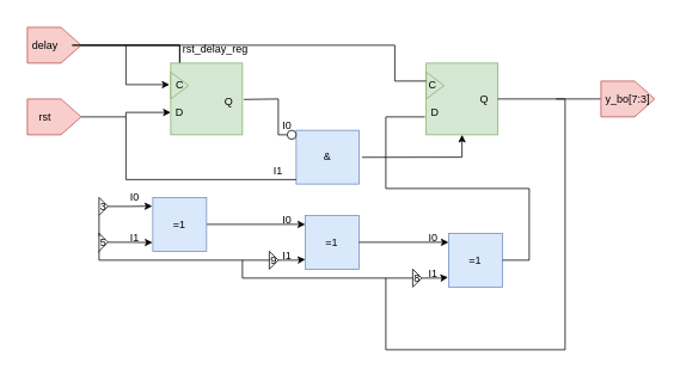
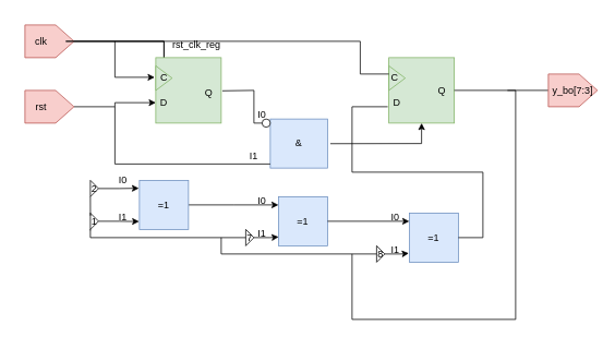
  <mxCell id="0" />
  <mxCell id="1" parent="0" />
  <mxCell id="2" value="" style="shape=offPageConnector;whiteSpace=wrap;html=1;rotation=-90;fillColor=#f8cecc;strokeColor=#b85450;" vertex="1" parent="1"><mxGeometry x="40" y="20" width="40" height="60" as="geometry" /></mxCell>
  <mxCell id="3" value="" style="edgeStyle=orthogonalEdgeStyle;rounded=0;orthogonalLoop=1;jettySize=auto;html=1;" edge="1" parent="1" source="5" target="12"><mxGeometry relative="1" as="geometry" /></mxCell>
  <mxCell id="4" value="" style="edgeStyle=orthogonalEdgeStyle;rounded=0;orthogonalLoop=1;jettySize=auto;html=1;" edge="1" parent="1" source="5" target="12"><mxGeometry relative="1" as="geometry" /></mxCell>
- <mxCell id="5" value="delay" style="text;html=1;align=center;verticalAlign=middle;whiteSpace=wrap;rounded=0;" vertex="1" parent="1"><mxGeometry x="20" y="35" width="60" height="30" as="geometry" /></mxCell>
+ <mxCell id="5" value="clk" style="text;html=1;align=center;verticalAlign=middle;whiteSpace=wrap;rounded=0;" vertex="1" parent="1"><mxGeometry x="20" y="35" width="60" height="30" as="geometry" /></mxCell>
  <mxCell id="6" style="edgeStyle=orthogonalEdgeStyle;rounded=0;orthogonalLoop=1;jettySize=auto;html=1;" edge="1" parent="1" source="7" target="13"><mxGeometry relative="1" as="geometry" /></mxCell>
  <mxCell id="7" value="" style="shape=offPageConnector;whiteSpace=wrap;html=1;rotation=-90;fillColor=#f8cecc;strokeColor=#b85450;" vertex="1" parent="1"><mxGeometry x="40" y="100" width="40" height="60" as="geometry" /></mxCell>
  <mxCell id="8" value="rst" style="text;html=1;align=center;verticalAlign=middle;whiteSpace=wrap;rounded=0;" vertex="1" parent="1"><mxGeometry x="20" y="115" width="60" height="30" as="geometry" /></mxCell>
  <mxCell id="9" value="" style="whiteSpace=wrap;html=1;aspect=fixed;fillColor=#d5e8d4;strokeColor=#82b366;" vertex="1" parent="1"><mxGeometry x="190" y="70" width="80" height="80" as="geometry" /></mxCell>
  <mxCell id="10" style="edgeStyle=orthogonalEdgeStyle;rounded=0;orthogonalLoop=1;jettySize=auto;html=1;entryX=-0.017;entryY=0.3;entryDx=0;entryDy=0;entryPerimeter=0;" edge="1" parent="1" source="2" target="9"><mxGeometry relative="1" as="geometry" /></mxCell>
  <mxCell id="11" value="" style="triangle;whiteSpace=wrap;html=1;fillColor=#d5e8d4;strokeColor=#82b366;" vertex="1" parent="1"><mxGeometry x="190" y="80" width="20" height="30" as="geometry" /></mxCell>
  <mxCell id="12" value="C" style="text;html=1;align=center;verticalAlign=middle;whiteSpace=wrap;rounded=0;" vertex="1" parent="1"><mxGeometry x="177.5" y="80" width="45" height="30" as="geometry" /></mxCell>
  <mxCell id="13" value="D" style="text;html=1;align=center;verticalAlign=middle;whiteSpace=wrap;rounded=0;" vertex="1" parent="1"><mxGeometry x="190" y="110" width="20" height="30" as="geometry" /></mxCell>
  <mxCell id="14" value="Q" style="text;html=1;align=center;verticalAlign=middle;whiteSpace=wrap;rounded=0;" vertex="1" parent="1"><mxGeometry x="250" y="95" width="10" height="35" as="geometry" /></mxCell>
- <mxCell id="15" value="rst_delay_reg" style="text;html=1;align=center;verticalAlign=middle;whiteSpace=wrap;rounded=0;" vertex="1" parent="1"><mxGeometry x="210" y="40" width="60" height="30" as="geometry" /></mxCell>
- <mxCell id="16" value="3" style="triangle;whiteSpace=wrap;html=1;" vertex="1" parent="1"><mxGeometry x="110" y="220" width="10" height="20" as="geometry" /></mxCell>
- <mxCell id="17" value="5" style="triangle;whiteSpace=wrap;html=1;" vertex="1" parent="1"><mxGeometry x="110" y="260" width="10" height="20" as="geometry" /></mxCell>
+ <mxCell id="15" value="rst_clk_reg" style="text;html=1;align=center;verticalAlign=middle;whiteSpace=wrap;rounded=0;" vertex="1" parent="1"><mxGeometry x="210" y="40" width="60" height="30" as="geometry" /></mxCell>
+ <mxCell id="16" value="2" style="triangle;whiteSpace=wrap;html=1;" vertex="1" parent="1"><mxGeometry x="110" y="220" width="10" height="20" as="geometry" /></mxCell>
+ <mxCell id="17" value="1" style="triangle;whiteSpace=wrap;html=1;" vertex="1" parent="1"><mxGeometry x="110" y="260" width="10" height="20" as="geometry" /></mxCell>
  <mxCell id="18" style="edgeStyle=orthogonalEdgeStyle;rounded=0;orthogonalLoop=1;jettySize=auto;html=1;" edge="1" parent="1" source="19"><mxGeometry relative="1" as="geometry"><mxPoint x="340" y="250" as="targetPoint" /></mxGeometry></mxCell>
  <mxCell id="19" value="=1" style="whiteSpace=wrap;html=1;aspect=fixed;fillColor=#dae8fc;strokeColor=#6c8ebf;" vertex="1" parent="1"><mxGeometry x="170" y="220" width="60" height="60" as="geometry" /></mxCell>
  <mxCell id="20" style="edgeStyle=orthogonalEdgeStyle;rounded=0;orthogonalLoop=1;jettySize=auto;html=1;entryX=-0.011;entryY=0.161;entryDx=0;entryDy=0;entryPerimeter=0;" edge="1" parent="1" source="16" target="19"><mxGeometry relative="1" as="geometry" /></mxCell>
  <mxCell id="21" style="edgeStyle=orthogonalEdgeStyle;rounded=0;orthogonalLoop=1;jettySize=auto;html=1;exitX=1;exitY=0.5;exitDx=0;exitDy=0;entryX=-0.006;entryY=0.839;entryDx=0;entryDy=0;entryPerimeter=0;" edge="1" parent="1" source="17" target="19"><mxGeometry relative="1" as="geometry" /></mxCell>
  <mxCell id="22" value="" style="endArrow=none;html=1;rounded=0;entryX=0.008;entryY=0.158;entryDx=0;entryDy=0;entryPerimeter=0;" edge="1" parent="1" target="17"><mxGeometry width="50" height="50" relative="1" as="geometry"><mxPoint x="110" y="240" as="sourcePoint" /><mxPoint x="280" y="150" as="targetPoint" /></mxGeometry></mxCell>
  <mxCell id="23" value="=1" style="whiteSpace=wrap;html=1;aspect=fixed;fillColor=#dae8fc;strokeColor=#6c8ebf;" vertex="1" parent="1"><mxGeometry x="340" y="240" width="60" height="60" as="geometry" /></mxCell>
- <mxCell id="24" value="9" style="triangle;whiteSpace=wrap;html=1;" vertex="1" parent="1"><mxGeometry x="300" y="280" width="10" height="20" as="geometry" /></mxCell>
+ <mxCell id="24" value="7" style="triangle;whiteSpace=wrap;html=1;" vertex="1" parent="1"><mxGeometry x="300" y="280" width="10" height="20" as="geometry" /></mxCell>
  <mxCell id="25" style="edgeStyle=orthogonalEdgeStyle;rounded=0;orthogonalLoop=1;jettySize=auto;html=1;entryX=0.003;entryY=0.82;entryDx=0;entryDy=0;entryPerimeter=0;" edge="1" parent="1" source="24" target="23"><mxGeometry relative="1" as="geometry" /></mxCell>
  <mxCell id="26" value="=1" style="whiteSpace=wrap;html=1;aspect=fixed;fillColor=#dae8fc;strokeColor=#6c8ebf;" vertex="1" parent="1"><mxGeometry x="500" y="260" width="60" height="60" as="geometry" /></mxCell>
  <mxCell id="27" style="edgeStyle=orthogonalEdgeStyle;rounded=0;orthogonalLoop=1;jettySize=auto;html=1;entryX=0;entryY=0.167;entryDx=0;entryDy=0;entryPerimeter=0;" edge="1" parent="1" source="23" target="26"><mxGeometry relative="1" as="geometry" /></mxCell>
  <mxCell id="28" value="8" style="triangle;whiteSpace=wrap;html=1;" vertex="1" parent="1"><mxGeometry x="460" y="300" width="10" height="20" as="geometry" /></mxCell>
  <mxCell id="29" style="edgeStyle=orthogonalEdgeStyle;rounded=0;orthogonalLoop=1;jettySize=auto;html=1;entryX=-0.01;entryY=0.82;entryDx=0;entryDy=0;entryPerimeter=0;" edge="1" parent="1" source="28" target="26"><mxGeometry relative="1" as="geometry" /></mxCell>
  <mxCell id="30" value="" style="endArrow=none;html=1;rounded=0;exitX=0;exitY=1.064;exitDx=0;exitDy=0;exitPerimeter=0;" edge="1" parent="1" source="17"><mxGeometry width="50" height="50" relative="1" as="geometry"><mxPoint x="340" y="210" as="sourcePoint" /><mxPoint x="110" y="290" as="targetPoint" /><Array as="points"><mxPoint x="110" y="280" /></Array></mxGeometry></mxCell>
  <mxCell id="31" value="" style="endArrow=none;html=1;rounded=0;entryX=0;entryY=0.5;entryDx=0;entryDy=0;" edge="1" parent="1" target="24"><mxGeometry width="50" height="50" relative="1" as="geometry"><mxPoint x="110" y="290" as="sourcePoint" /><mxPoint x="350" y="180" as="targetPoint" /></mxGeometry></mxCell>
  <mxCell id="32" value="" style="endArrow=none;html=1;rounded=0;" edge="1" parent="1"><mxGeometry width="50" height="50" relative="1" as="geometry"><mxPoint x="270" y="290" as="sourcePoint" /><mxPoint x="270" y="310" as="targetPoint" /></mxGeometry></mxCell>
  <mxCell id="33" value="" style="endArrow=none;html=1;rounded=0;entryX=0;entryY=0.5;entryDx=0;entryDy=0;" edge="1" parent="1" target="28"><mxGeometry width="50" height="50" relative="1" as="geometry"><mxPoint x="270" y="310" as="sourcePoint" /><mxPoint x="350" y="180" as="targetPoint" /></mxGeometry></mxCell>
  <mxCell id="34" value="" style="whiteSpace=wrap;html=1;aspect=fixed;fillColor=#d5e8d4;strokeColor=#82b366;" vertex="1" parent="1"><mxGeometry x="475" y="70" width="80" height="80" as="geometry" /></mxCell>
  <mxCell id="35" value="" style="triangle;whiteSpace=wrap;html=1;fillColor=#d5e8d4;strokeColor=#82b366;" vertex="1" parent="1"><mxGeometry x="475" y="80" width="20" height="30" as="geometry" /></mxCell>
  <mxCell id="36" value="D" style="text;html=1;align=center;verticalAlign=middle;whiteSpace=wrap;rounded=0;" vertex="1" parent="1"><mxGeometry x="475" y="110" width="20" height="30" as="geometry" /></mxCell>
  <mxCell id="37" value="Q" style="text;html=1;align=center;verticalAlign=middle;whiteSpace=wrap;rounded=0;" vertex="1" parent="1"><mxGeometry x="535" y="95" width="10" height="30" as="geometry" /></mxCell>
  <mxCell id="38" value="C" style="text;html=1;align=center;verticalAlign=middle;whiteSpace=wrap;rounded=0;" vertex="1" parent="1"><mxGeometry x="475" y="85" width="15" height="20" as="geometry" /></mxCell>
  <mxCell id="39" value="" style="endArrow=none;html=1;rounded=0;" edge="1" parent="1"><mxGeometry width="50" height="50" relative="1" as="geometry"><mxPoint x="430" y="310" as="sourcePoint" /><mxPoint x="430" y="390" as="targetPoint" /></mxGeometry></mxCell>
  <mxCell id="40" value="" style="endArrow=none;html=1;rounded=0;" edge="1" parent="1"><mxGeometry width="50" height="50" relative="1" as="geometry"><mxPoint x="430" y="390" as="sourcePoint" /><mxPoint x="630" y="390" as="targetPoint" /></mxGeometry></mxCell>
  <mxCell id="41" value="" style="endArrow=none;html=1;rounded=0;" edge="1" parent="1"><mxGeometry width="50" height="50" relative="1" as="geometry"><mxPoint x="630" y="110" as="sourcePoint" /><mxPoint x="630" y="390" as="targetPoint" /></mxGeometry></mxCell>
  <mxCell id="42" value="" style="endArrow=none;html=1;rounded=0;exitX=1;exitY=0.5;exitDx=0;exitDy=0;" edge="1" parent="1" source="34"><mxGeometry width="50" height="50" relative="1" as="geometry"><mxPoint x="560" y="110" as="sourcePoint" /><mxPoint x="630" y="110" as="targetPoint" /></mxGeometry></mxCell>
  <mxCell id="43" value="" style="endArrow=none;html=1;rounded=0;" edge="1" parent="1"><mxGeometry width="50" height="50" relative="1" as="geometry"><mxPoint x="670" y="110" as="sourcePoint" /><mxPoint x="620" y="110" as="targetPoint" /></mxGeometry></mxCell>
  <mxCell id="44" value="" style="shape=offPageConnector;whiteSpace=wrap;html=1;rotation=-90;fillColor=#f8cecc;strokeColor=#b85450;" vertex="1" parent="1"><mxGeometry x="680" y="80" width="40" height="60" as="geometry" /></mxCell>
  <mxCell id="45" value="y_bo[7:3]" style="text;html=1;align=center;verticalAlign=middle;whiteSpace=wrap;rounded=0;" vertex="1" parent="1"><mxGeometry x="670" y="95" width="60" height="30" as="geometry" /></mxCell>
  <mxCell id="46" value="&amp;amp;" style="rounded=0;whiteSpace=wrap;html=1;fillColor=#dae8fc;strokeColor=#6c8ebf;" vertex="1" parent="1"><mxGeometry x="330" y="145" width="70" height="60" as="geometry" /></mxCell>
  <mxCell id="47" value="" style="endArrow=none;html=1;rounded=0;" edge="1" parent="1"><mxGeometry width="50" height="50" relative="1" as="geometry"><mxPoint x="310" y="150" as="sourcePoint" /><mxPoint x="320" y="150" as="targetPoint" /></mxGeometry></mxCell>
  <mxCell id="48" value="" style="ellipse;whiteSpace=wrap;html=1;aspect=fixed;" vertex="1" parent="1"><mxGeometry x="320" y="145" width="10" height="10" as="geometry" /></mxCell>
  <mxCell id="49" value="" style="endArrow=none;html=1;rounded=0;exitX=1.018;exitY=0.507;exitDx=0;exitDy=0;exitPerimeter=0;" edge="1" parent="1" source="9"><mxGeometry width="50" height="50" relative="1" as="geometry"><mxPoint x="280" y="150" as="sourcePoint" /><mxPoint x="310" y="110" as="targetPoint" /></mxGeometry></mxCell>
  <mxCell id="50" value="" style="endArrow=none;html=1;rounded=0;" edge="1" parent="1"><mxGeometry width="50" height="50" relative="1" as="geometry"><mxPoint x="310" y="150" as="sourcePoint" /><mxPoint x="310" y="110" as="targetPoint" /></mxGeometry></mxCell>
  <mxCell id="51" value="" style="endArrow=none;html=1;rounded=0;" edge="1" parent="1"><mxGeometry width="50" height="50" relative="1" as="geometry"><mxPoint x="310" y="150" as="sourcePoint" /><mxPoint x="310" y="150" as="targetPoint" /></mxGeometry></mxCell>
  <mxCell id="52" value="" style="endArrow=none;html=1;rounded=0;" edge="1" parent="1"><mxGeometry width="50" height="50" relative="1" as="geometry"><mxPoint x="140" y="130" as="sourcePoint" /><mxPoint x="140" y="200" as="targetPoint" /></mxGeometry></mxCell>
  <mxCell id="53" value="" style="endArrow=none;html=1;rounded=0;entryX=0;entryY=0.917;entryDx=0;entryDy=0;entryPerimeter=0;" edge="1" parent="1" target="46"><mxGeometry width="50" height="50" relative="1" as="geometry"><mxPoint x="140" y="200" as="sourcePoint" /><mxPoint x="260" y="120" as="targetPoint" /></mxGeometry></mxCell>
  <mxCell id="54" value="" style="endArrow=classic;html=1;rounded=0;exitX=1.049;exitY=0.503;exitDx=0;exitDy=0;entryX=0.5;entryY=1;entryDx=0;entryDy=0;exitPerimeter=0;" edge="1" parent="1" source="46" target="34"><mxGeometry width="50" height="50" relative="1" as="geometry"><mxPoint x="490" y="260" as="sourcePoint" /><mxPoint x="540" y="210" as="targetPoint" /><Array as="points"><mxPoint x="515" y="175" /></Array></mxGeometry></mxCell>
  <mxCell id="55" value="" style="endArrow=none;html=1;rounded=0;exitX=1;exitY=0.5;exitDx=0;exitDy=0;" edge="1" parent="1" source="26"><mxGeometry width="50" height="50" relative="1" as="geometry"><mxPoint x="470" y="230" as="sourcePoint" /><mxPoint x="590" y="290" as="targetPoint" /></mxGeometry></mxCell>
  <mxCell id="56" value="" style="endArrow=none;html=1;rounded=0;" edge="1" parent="1"><mxGeometry width="50" height="50" relative="1" as="geometry"><mxPoint x="590" y="210" as="sourcePoint" /><mxPoint x="590" y="290" as="targetPoint" /></mxGeometry></mxCell>
  <mxCell id="57" value="" style="endArrow=none;html=1;rounded=0;" edge="1" parent="1"><mxGeometry width="50" height="50" relative="1" as="geometry"><mxPoint x="430" y="210" as="sourcePoint" /><mxPoint x="590" y="210" as="targetPoint" /></mxGeometry></mxCell>
  <mxCell id="58" value="" style="endArrow=none;html=1;rounded=0;" edge="1" parent="1"><mxGeometry width="50" height="50" relative="1" as="geometry"><mxPoint x="430" y="210" as="sourcePoint" /><mxPoint x="430" y="130" as="targetPoint" /></mxGeometry></mxCell>
  <mxCell id="59" value="" style="endArrow=none;html=1;rounded=0;entryX=-0.067;entryY=0.667;entryDx=0;entryDy=0;entryPerimeter=0;" edge="1" parent="1" target="36"><mxGeometry width="50" height="50" relative="1" as="geometry"><mxPoint x="430" y="130" as="sourcePoint" /><mxPoint x="520" y="180" as="targetPoint" /></mxGeometry></mxCell>
  <mxCell id="60" value="" style="endArrow=none;html=1;rounded=0;" edge="1" parent="1"><mxGeometry width="50" height="50" relative="1" as="geometry"><mxPoint x="140" y="50" as="sourcePoint" /><mxPoint x="440" y="50" as="targetPoint" /></mxGeometry></mxCell>
  <mxCell id="61" value="" style="endArrow=none;html=1;rounded=0;" edge="1" parent="1"><mxGeometry width="50" height="50" relative="1" as="geometry"><mxPoint x="440" y="90" as="sourcePoint" /><mxPoint x="440" y="50" as="targetPoint" /></mxGeometry></mxCell>
  <mxCell id="62" value="" style="endArrow=none;html=1;rounded=0;exitX=0;exitY=0.25;exitDx=0;exitDy=0;" edge="1" parent="1" source="38"><mxGeometry width="50" height="50" relative="1" as="geometry"><mxPoint x="280" y="190" as="sourcePoint" /><mxPoint x="440" y="90" as="targetPoint" /></mxGeometry></mxCell>
  <mxCell id="63" value="I0" style="text;html=1;align=center;verticalAlign=middle;whiteSpace=wrap;rounded=0;" vertex="1" parent="1"><mxGeometry x="120" y="205" width="60" height="30" as="geometry" /></mxCell>
  <mxCell id="64" value="I1" style="text;html=1;align=center;verticalAlign=middle;whiteSpace=wrap;rounded=0;" vertex="1" parent="1"><mxGeometry x="120" y="250" width="60" height="30" as="geometry" /></mxCell>
  <mxCell id="65" value="I0" style="text;html=1;align=center;verticalAlign=middle;whiteSpace=wrap;rounded=0;" vertex="1" parent="1"><mxGeometry x="290" y="230" width="60" height="30" as="geometry" /></mxCell>
  <mxCell id="66" value="I1" style="text;html=1;align=center;verticalAlign=middle;whiteSpace=wrap;rounded=0;" vertex="1" parent="1"><mxGeometry x="290" y="270" width="60" height="30" as="geometry" /></mxCell>
  <mxCell id="67" value="I0" style="text;html=1;align=center;verticalAlign=middle;whiteSpace=wrap;rounded=0;" vertex="1" parent="1"><mxGeometry x="452.5" y="250" width="60" height="30" as="geometry" /></mxCell>
  <mxCell id="68" value="I1" style="text;html=1;align=center;verticalAlign=middle;whiteSpace=wrap;rounded=0;" vertex="1" parent="1"><mxGeometry x="452.5" y="290" width="60" height="30" as="geometry" /></mxCell>
  <mxCell id="69" value="I0" style="text;html=1;align=center;verticalAlign=middle;whiteSpace=wrap;rounded=0;" vertex="1" parent="1"><mxGeometry x="290" y="125" width="60" height="30" as="geometry" /></mxCell>
  <mxCell id="70" value="I1" style="text;html=1;align=center;verticalAlign=middle;whiteSpace=wrap;rounded=0;" vertex="1" parent="1"><mxGeometry x="280" y="175" width="60" height="30" as="geometry" /></mxCell>
